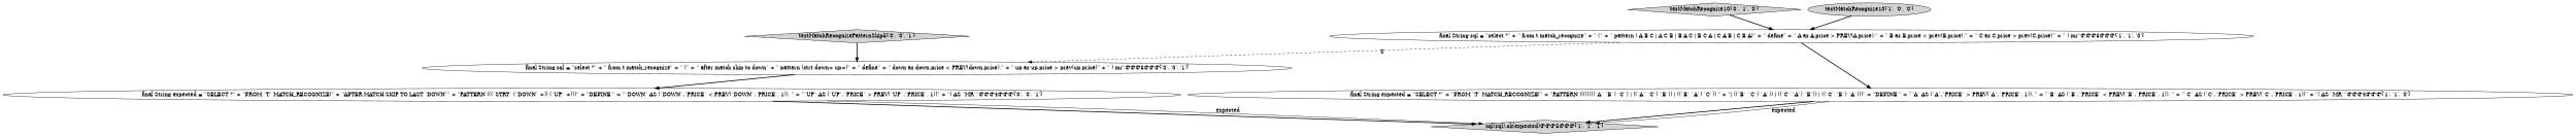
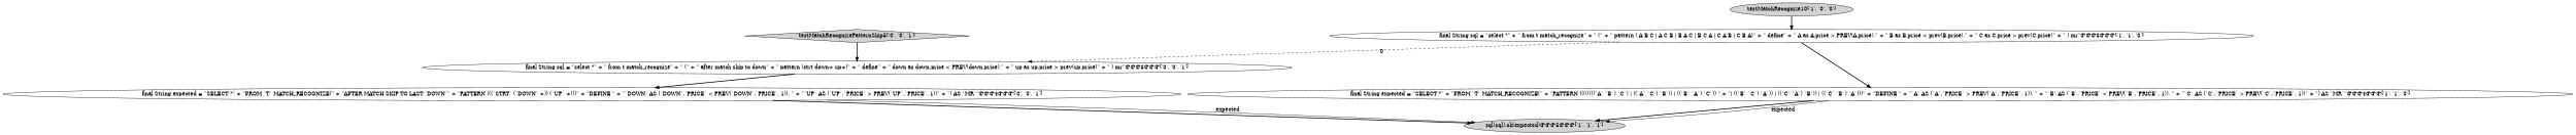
  digraph {
    node [fillcolor=white shape=ellipse style=filled]
    edge [style=bold]
    n1 [label="final String expected = \"SELECT *\" + \"FROM `T` MATCH_RECOGNIZE(\" + \"AFTER MATCH SKIP TO LAST `DOWN`\" + \"PATTERN (((`STRT` (`DOWN` +)) (`UP` +)))\" + \"DEFINE \" + \"`DOWN` AS (`DOWN`.`PRICE` < PREV(`DOWN`.`PRICE`, 1)), \" + \"`UP` AS (`UP`.`PRICE` > PREV(`UP`.`PRICE`, 1))\" + \") AS `MR`\"@@@4@@@['0', '0', '1']"]
-   n2 [fillcolor=lightgray label="sql(sql).ok(expected)@@@5@@@['1', '1', '1']" shape=diamond]
-   n3 [fillcolor=lightgray label="testMatchRecognize10['0', '1', '0']" shape=diamond]
+   n2 [fillcolor=lightgray label="sql(sql).ok(expected)@@@5@@@['1', '1', '1']"]
    n4 [label="final String sql = \"select *\" + \" from t match_recognize\" + \" (\" + \" pattern ( A B C | A C B | B A C | B C A | C A B | C B A)\" + \" define\" + \" A as A.price > PREV(A.price),\" + \" B as B.price < prev(B.price),\" + \" C as C.price > prev(C.price)\" + \" ) mr\"@@@3@@@['1', '1', '0']"]
    n5 [label="final String sql = \"select *\" + \" from t match_recognize\" + \" (\" + \" after match skip to down\" + \" pattern (strt down+ up+)\" + \" define\" + \" down as down.price < PREV(down.price),\" + \" up as up.price > prev(up.price)\" + \" ) mr\"@@@3@@@['0', '0', '1']"]
    n6 [label="final String expected = \"SELECT *\" + \"FROM `T` MATCH_RECOGNIZE(\" + \"PATTERN ((((((((`A` `B`) `C`) | ((`A` `C`) `B`)) | ((`B` `A`) `C`)) \" + \"| ((`B` `C`) `A`)) | ((`C` `A`) `B`)) | ((`C` `B`) `A`)))\" + \"DEFINE \" + \"`A` AS (`A`.`PRICE` > PREV(`A`.`PRICE`, 1)), \" + \"`B` AS (`B`.`PRICE` < PREV(`B`.`PRICE`, 1)), \" + \"`C` AS (`C`.`PRICE` > PREV(`C`.`PRICE`, 1))\" + \") AS `MR`\"@@@4@@@['1', '1', '0']"]
    n7 [fillcolor=lightgray label="testMatchRecognizePatternSkip5['0', '0', '1']" shape=diamond]
    n8 [fillcolor=lightgray label="testMatchRecognize10['1', '0', '0']"]
    n1 -> n2
    n1 -> n2 [label=expected style=solid]
-   n3 -> n4
    n4 -> n5 [label=0 style=dashed]
    n4 -> n6
    n5 -> n1
    n6 -> n2
    n6 -> n2 [label=expected style=solid]
    n7 -> n5
    n8 -> n4
  }
